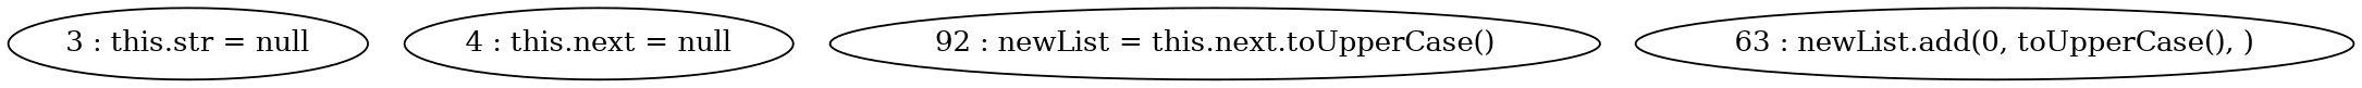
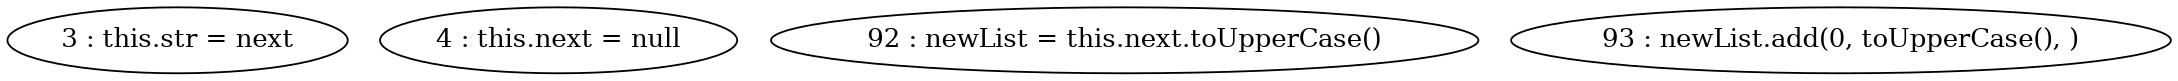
  digraph {
-   "3 : this.str = null"
+   "3 : this.str = null" [label="3 : this.str = next"]
    "4 : this.next = null"
    "92 : newList = this.next.toUpperCase()"
-   "93 : newList.add(0, toUpperCase(), )" [label="63 : newList.add(0, toUpperCase(), )"]
+   "93 : newList.add(0, toUpperCase(), )"
  }
